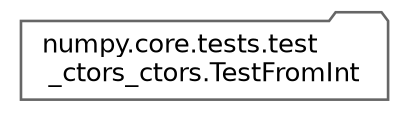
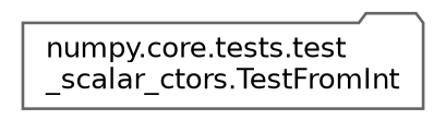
  digraph {
    rankdir=TB
-   n1 [color=grey40 fillcolor=white fontname=Helvetica fontsize=10 height=0.2 label="numpy.core.tests.test\l_ctors_ctors.TestFromInt" shape=folder style=filled width=0.4]
+   n1 [color=grey40 fillcolor=white fontname=Helvetica fontsize=10 height=0.2 label="numpy.core.tests.test\l_scalar_ctors.TestFromInt" shape=folder style=filled width=0.4]
  }
